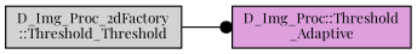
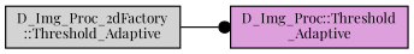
  digraph {
    rankdir=LR
    fontname="Playfair Display"
    node [color=black fontname="Playfair Display" fontsize=10 shape=record style=filled]
-   n1 [fillcolor=lightgrey fontcolor=black height=0.2 label="D_Img_Proc_2dFactory\l::Threshold_Threshold" width=0.4]
+   n1 [fillcolor=lightgrey fontcolor=black height=0.2 label="D_Img_Proc_2dFactory\l::Threshold_Adaptive" width=0.4]
    n2 [fillcolor=plum height=0.2 label="D_Img_Proc::Threshold\l_Adaptive" width=0.4]
    n1 -> n2 [color=black fontname="Playfair Display" fontsize=10 labelfontname=Helvetica labelfontsize=10 style=solid arrowhead=dot]
  }
